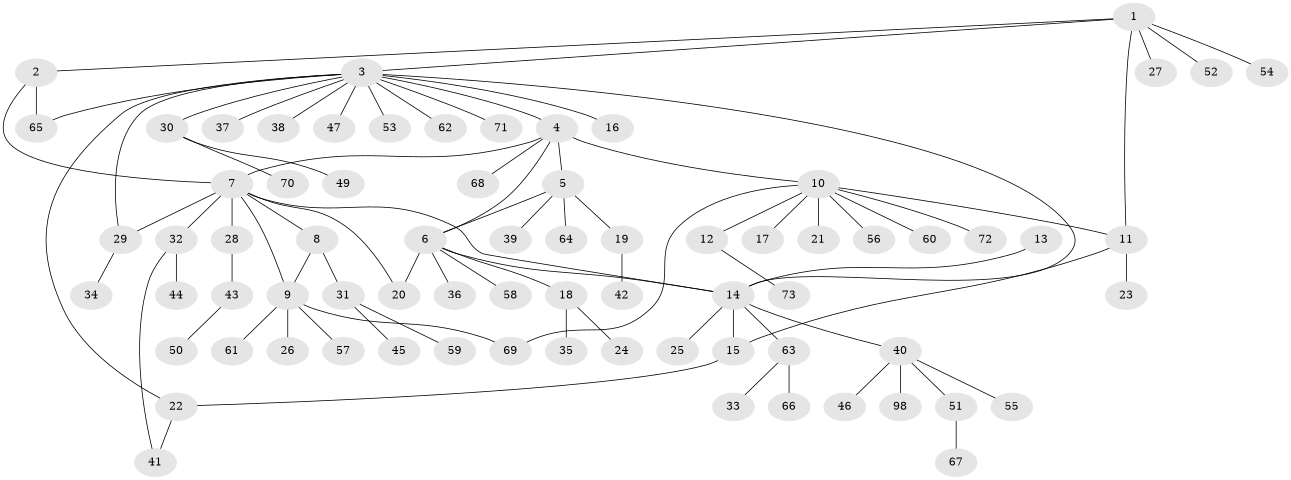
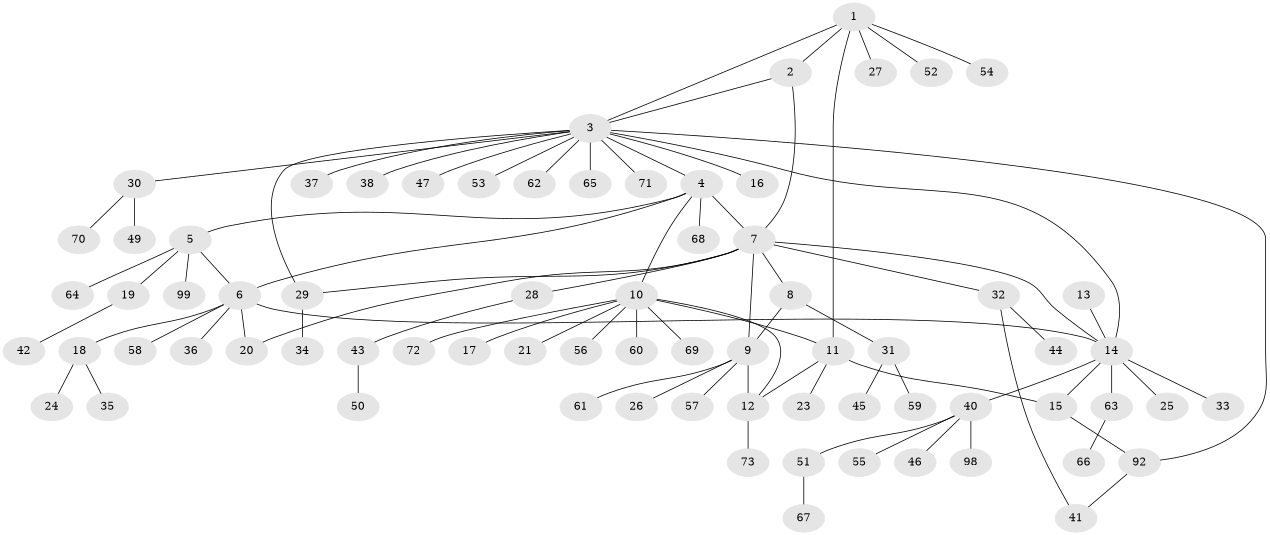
  graph {
    node [color=gray90 style=filled]
    1
    2
    3
    11
    27
    52
    54
    7
    4
    14
    16
-   22
+   22 [label=92]
    29
    30
    37
    38
    47
    53
    62
    65
    71
    12
    15
    23
    20
    8
    9
    28
    32
    5
    6
    10
    68
    25
    33
    40
    63
    41
    34
    49
    70
    19
-   39
+   39 [label=99]
    64
    18
    36
    58
    17
    21
    56
    60
    69
    72
    42
    24
    35
    31
    26
    57
    61
    43
    44
    45
    59
    73
    13
    46
    n68 [label=98]
    51
    55
    66
    50
    67
    1 -- 2
    1 -- 3
    1 -- 11
    1 -- 27
    1 -- 52
    1 -- 54
-   2 -- 65
+   2 -- 3
    2 -- 7
    3 -- 4
    3 -- 14
    3 -- 16
    3 -- 22
    3 -- 29
    3 -- 30
    3 -- 37
    3 -- 38
    3 -- 47
    3 -- 53
    3 -- 62
    3 -- 65
    3 -- 71
+   11 -- 12
    11 -- 15
    11 -- 23
    7 -- 14
    7 -- 29
    7 -- 20
    7 -- 8
    7 -- 9
    7 -- 28
    7 -- 32
    4 -- 7
    4 -- 5
    4 -- 6
    4 -- 10
    4 -- 68
    14 -- 15
    14 -- 25
-   63 -- 33
+   14 -- 33
    14 -- 40
    14 -- 63
    22 -- 41
    29 -- 34
    30 -- 49
    30 -- 70
    12 -- 73
    15 -- 22
    8 -- 9
    8 -- 31
-   9 -- 69
+   9 -- 12
    9 -- 26
    9 -- 57
    9 -- 61
    28 -- 43
    32 -- 41
    32 -- 44
    5 -- 6
    5 -- 19
    5 -- 39
    5 -- 64
    6 -- 14
    6 -- 20
    6 -- 18
    6 -- 36
    6 -- 58
    10 -- 11
    10 -- 12
    10 -- 17
    10 -- 21
    10 -- 56
    10 -- 60
    10 -- 69
    10 -- 72
    40 -- 46
    40 -- n68
    40 -- 51
    40 -- 55
    63 -- 66
    19 -- 42
    18 -- 24
    18 -- 35
    31 -- 45
    31 -- 59
    43 -- 50
    13 -- 14
    51 -- 67
  }
